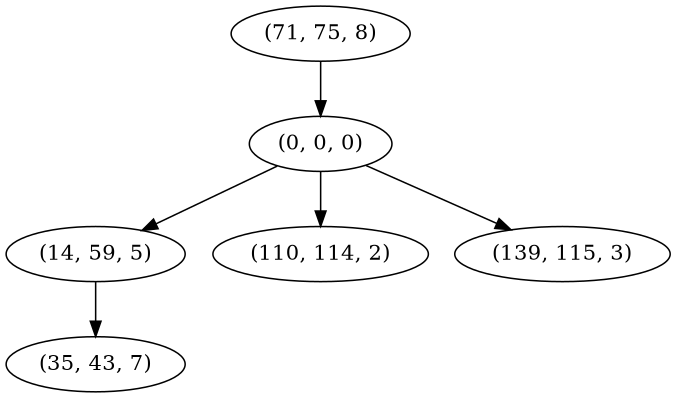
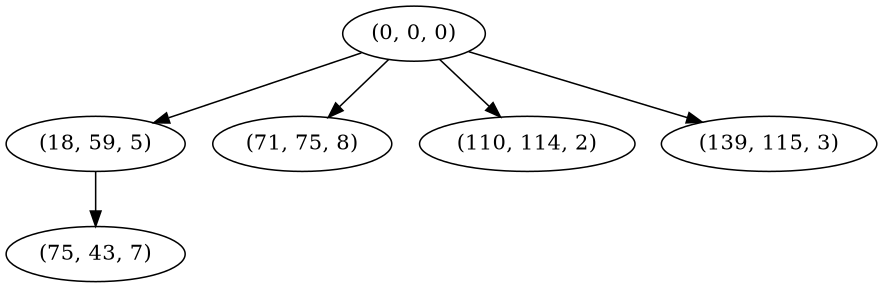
  digraph {
    "(0, 0, 0)"
-   "(14, 59, 5)"
+   "(14, 59, 5)" [label="(18, 59, 5)"]
    "(71, 75, 8)"
    n4 [label="(110, 114, 2)"]
    n5 [label="(139, 115, 3)"]
-   "(35, 43, 7)"
+   "(35, 43, 7)" [label="(75, 43, 7)"]
    "(0, 0, 0)" -> "(14, 59, 5)"
-   "(71, 75, 8)" -> "(0, 0, 0)"
+   "(0, 0, 0)" -> "(71, 75, 8)"
    "(0, 0, 0)" -> n4
    "(0, 0, 0)" -> n5
    "(14, 59, 5)" -> "(35, 43, 7)"
  }
